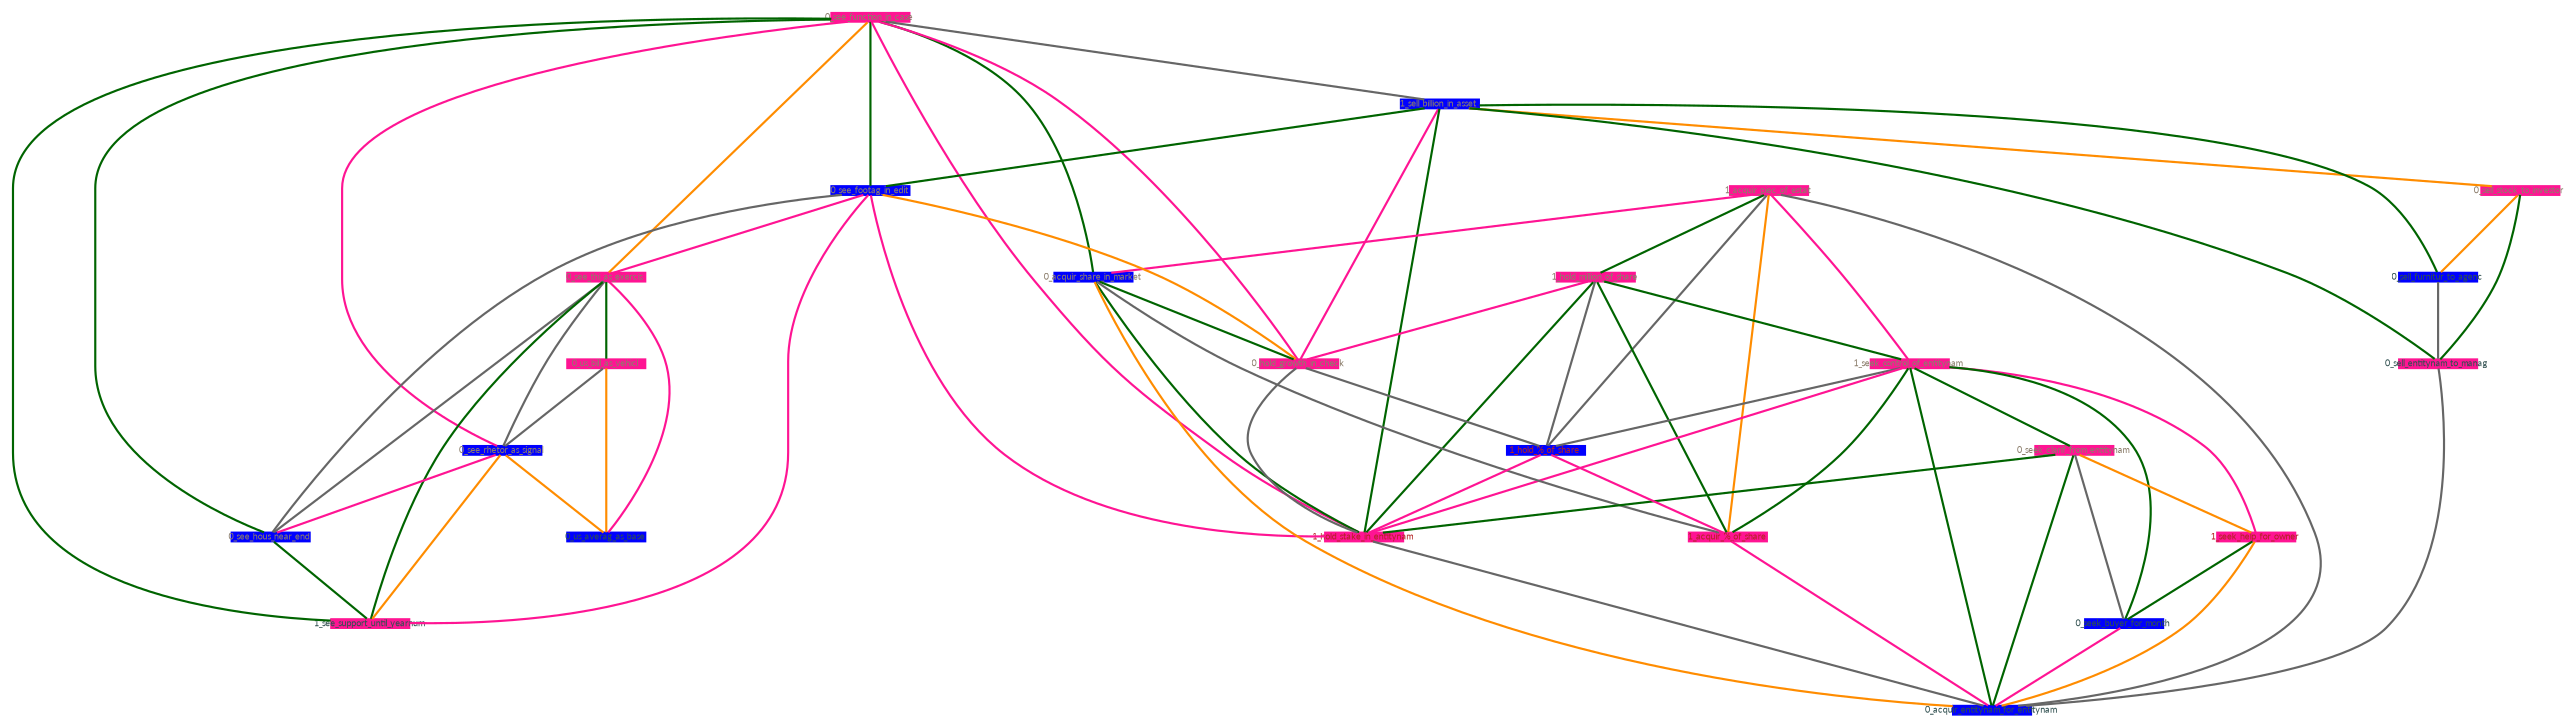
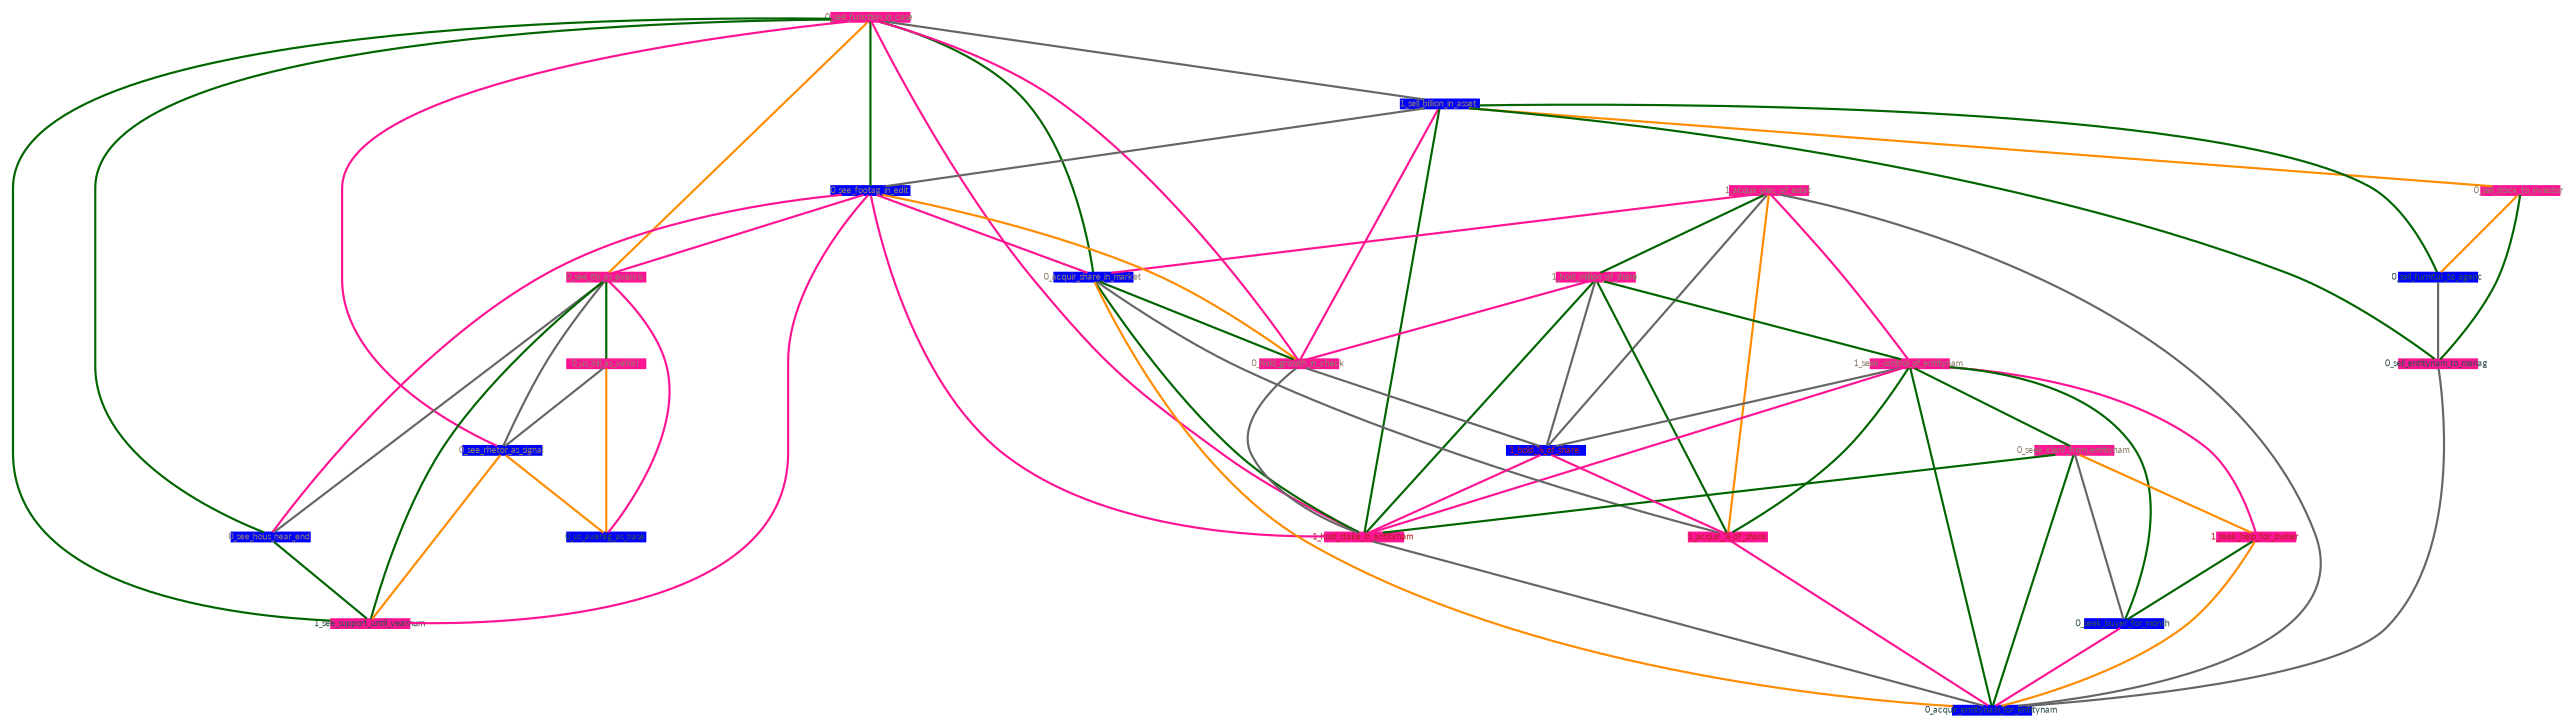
  graph {
    fontname=Lato
    node [color=deeppink fixedsize=true fontcolor="#8b7d6b" fontname=Lato fontsize=4 shape=polygon style=filled]
    edge [color=darkgreen fontname=Lato w=1]
    "0_see_function_in_case " [height=.06 width=.5]
    "1_sell_billion_in_asset " [color=blue height=.06 width=.5]
    "1_acquir_piec_of_estat " [height=.06 width=.5]
    "1_hold_million_of_share " [height=.06 width=.5]
    "1_seek_control_of_entitynam " [height=.06 width=.5]
    "0_see_footag_in_edit " [color=blue height=.06 width=.5]
    "0_see_thi_as_exercis " [height=.06 width=.5]
    "0_sell_stock_to_investor " [height=.06 width=.5]
    "0_acquir_share_in_market " [color=blue height=.06 width=.5]
    "0_us_bill_as_vehicl " [height=.06 width=.5]
    "0_see_rhetor_as_signal " [color=blue height=.06 width=.5]
    "0_hold_growth_in_check " [height=.06 width=.5]
    "0_see_hous_near_end " [color=blue height=.06 width=.5]
    "0_seek_clarif_from_entitynam " [height=.06 width=.5]
    "1_hold_%_of_share " [color=blue fontcolor="#b22222" height=.06 width=.5]
    "1_hold_stake_in_entitynam " [fontcolor="#b22222" height=.06 width=.5]
    "1_seek_help_for_owner " [fontcolor="#b22222" height=.06 width=.5]
    "1_acquir_%_of_share " [fontcolor="#b22222" height=.06 width=.5]
    "1_see_support_until_yearnum " [fontcolor="#2f4f4f" height=.06 width=.5]
    "0_sell_furnitur_to_agenc " [color=blue fontcolor="#2f4f4f" height=.06 width=.5]
    "0_sell_entitynam_to_manag " [fontcolor="#2f4f4f" height=.06 width=.5]
    "0_acquir_entitynam_for_entitynam " [color=blue fontcolor="#2f4f4f" height=.06 width=.5]
    "0_seek_buyer_for_month " [color=blue fontcolor="#2f4f4f" height=.06 width=.5]
    "0_us_averag_as_base " [color=blue fontcolor="#2f4f4f" height=.06 width=.5]
    subgraph sub_1 {
      "0_see_function_in_case "
      "1_sell_billion_in_asset "
      "1_acquir_piec_of_estat "
      "1_hold_million_of_share "
      "1_seek_control_of_entitynam "
      "0_see_footag_in_edit "
      "0_see_thi_as_exercis "
      "0_sell_stock_to_investor "
      "0_acquir_share_in_market "
      "0_us_bill_as_vehicl "
      "0_see_rhetor_as_signal "
      "0_hold_growth_in_check "
      "0_see_hous_near_end "
      "0_seek_clarif_from_entitynam "
    }
    subgraph sub_2 {
      "1_hold_%_of_share "
      "1_hold_stake_in_entitynam "
      "1_seek_help_for_owner "
      "1_acquir_%_of_share "
    }
    "0_see_function_in_case " -- "1_sell_billion_in_asset " [color=gray40]
    "0_see_function_in_case " -- "0_see_footag_in_edit " [w=2]
    "0_see_function_in_case " -- "0_see_thi_as_exercis " [color=darkorange]
    "0_see_function_in_case " -- "0_acquir_share_in_market "
    "0_see_function_in_case " -- "0_see_rhetor_as_signal " [color=deeppink]
    "0_see_function_in_case " -- "0_hold_growth_in_check " [color=deeppink]
    "0_see_function_in_case " -- "0_see_hous_near_end "
    "0_see_function_in_case " -- "1_hold_stake_in_entitynam " [color=deeppink]
    "0_see_function_in_case " -- "1_see_support_until_yearnum "
-   "1_sell_billion_in_asset " -- "0_see_footag_in_edit "
+   "1_sell_billion_in_asset " -- "0_see_footag_in_edit " [color=gray40]
    "1_sell_billion_in_asset " -- "0_sell_stock_to_investor " [color=darkorange]
    "1_sell_billion_in_asset " -- "0_hold_growth_in_check " [color=deeppink]
    "1_sell_billion_in_asset " -- "1_hold_stake_in_entitynam "
    "1_sell_billion_in_asset " -- "0_sell_furnitur_to_agenc "
    "1_sell_billion_in_asset " -- "0_sell_entitynam_to_manag "
    "1_acquir_piec_of_estat " -- "1_hold_million_of_share "
    "1_acquir_piec_of_estat " -- "1_seek_control_of_entitynam " [color=deeppink]
    "1_acquir_piec_of_estat " -- "0_acquir_share_in_market " [color=deeppink]
    "1_acquir_piec_of_estat " -- "1_hold_%_of_share " [color=gray40]
    "1_acquir_piec_of_estat " -- "1_acquir_%_of_share " [color=darkorange w=2]
    "1_acquir_piec_of_estat " -- "0_acquir_entitynam_for_entitynam " [color=gray40]
    "1_hold_million_of_share " -- "1_seek_control_of_entitynam "
    "1_hold_million_of_share " -- "0_hold_growth_in_check " [color=deeppink]
    "1_hold_million_of_share " -- "1_hold_%_of_share " [color=gray40 w=3]
    "1_hold_million_of_share " -- "1_hold_stake_in_entitynam "
    "1_hold_million_of_share " -- "1_acquir_%_of_share " [w=2]
    "1_seek_control_of_entitynam " -- "0_seek_clarif_from_entitynam " [w=2]
    "1_seek_control_of_entitynam " -- "1_hold_%_of_share " [color=gray40]
    "1_seek_control_of_entitynam " -- "1_hold_stake_in_entitynam " [color=deeppink]
    "1_seek_control_of_entitynam " -- "1_seek_help_for_owner " [color=deeppink]
    "1_seek_control_of_entitynam " -- "1_acquir_%_of_share "
    "1_seek_control_of_entitynam " -- "0_acquir_entitynam_for_entitynam "
    "1_seek_control_of_entitynam " -- "0_seek_buyer_for_month "
    "0_see_footag_in_edit " -- "0_see_thi_as_exercis " [color=deeppink]
+   "0_see_footag_in_edit " -- "0_acquir_share_in_market " [color=deeppink]
    "0_see_footag_in_edit " -- "0_hold_growth_in_check " [color=darkorange]
-   "0_see_footag_in_edit " -- "0_see_hous_near_end " [color=gray40]
+   "0_see_footag_in_edit " -- "0_see_hous_near_end " [color=deeppink]
    "0_see_footag_in_edit " -- "1_hold_stake_in_entitynam " [color=deeppink]
    "0_see_footag_in_edit " -- "1_see_support_until_yearnum " [color=deeppink]
    "0_see_thi_as_exercis " -- "0_us_bill_as_vehicl "
    "0_see_thi_as_exercis " -- "0_see_rhetor_as_signal " [color=gray40 w=2]
    "0_see_thi_as_exercis " -- "0_see_hous_near_end " [color=gray40]
    "0_see_thi_as_exercis " -- "1_see_support_until_yearnum "
    "0_see_thi_as_exercis " -- "0_us_averag_as_base " [color=deeppink]
    "0_sell_stock_to_investor " -- "0_sell_furnitur_to_agenc " [color=darkorange w=2]
    "0_sell_stock_to_investor " -- "0_sell_entitynam_to_manag " [w=2]
    "0_acquir_share_in_market " -- "0_hold_growth_in_check "
    "0_acquir_share_in_market " -- "1_hold_stake_in_entitynam "
    "0_acquir_share_in_market " -- "1_acquir_%_of_share " [color=gray40]
    "0_acquir_share_in_market " -- "0_acquir_entitynam_for_entitynam " [color=darkorange]
    "0_us_bill_as_vehicl " -- "0_see_rhetor_as_signal " [color=gray40]
    "0_us_bill_as_vehicl " -- "0_us_averag_as_base " [color=darkorange w=2]
-   "0_see_rhetor_as_signal " -- "0_see_hous_near_end " [color=deeppink]
    "0_see_rhetor_as_signal " -- "1_see_support_until_yearnum " [color=darkorange]
    "0_see_rhetor_as_signal " -- "0_us_averag_as_base " [color=darkorange]
    "0_hold_growth_in_check " -- "1_hold_%_of_share " [color=gray40]
    "0_hold_growth_in_check " -- "1_hold_stake_in_entitynam " [color=gray40 w=2]
    "0_see_hous_near_end " -- "1_see_support_until_yearnum "
    "0_seek_clarif_from_entitynam " -- "1_hold_stake_in_entitynam "
    "0_seek_clarif_from_entitynam " -- "1_seek_help_for_owner " [color=darkorange]
    "0_seek_clarif_from_entitynam " -- "0_acquir_entitynam_for_entitynam "
    "0_seek_clarif_from_entitynam " -- "0_seek_buyer_for_month " [color=gray40]
    "1_hold_%_of_share " -- "1_hold_stake_in_entitynam " [color=deeppink]
    "1_hold_%_of_share " -- "1_acquir_%_of_share " [color=deeppink w=3]
    "1_hold_stake_in_entitynam " -- "0_acquir_entitynam_for_entitynam " [color=gray40]
    "1_seek_help_for_owner " -- "0_acquir_entitynam_for_entitynam " [color=darkorange]
    "1_seek_help_for_owner " -- "0_seek_buyer_for_month " [w=2]
    "1_acquir_%_of_share " -- "0_acquir_entitynam_for_entitynam " [color=deeppink]
    "0_sell_furnitur_to_agenc " -- "0_sell_entitynam_to_manag " [color=gray40 w=2]
    "0_sell_entitynam_to_manag " -- "0_acquir_entitynam_for_entitynam " [color=gray40]
    "0_seek_buyer_for_month " -- "0_acquir_entitynam_for_entitynam " [color=deeppink]
  }
